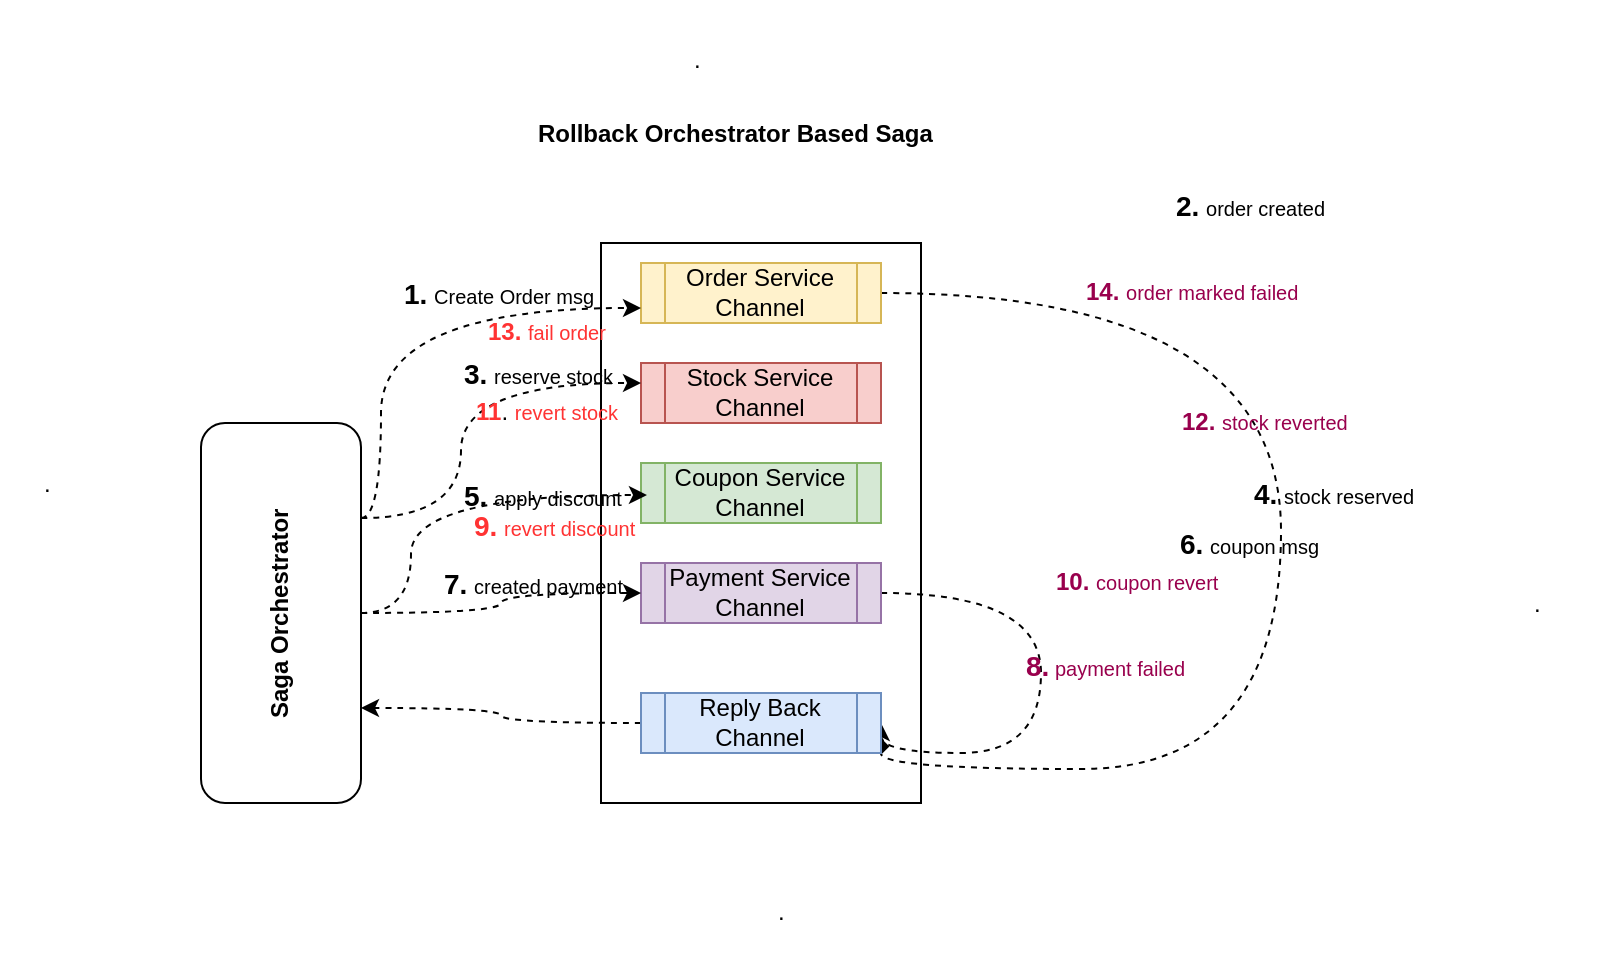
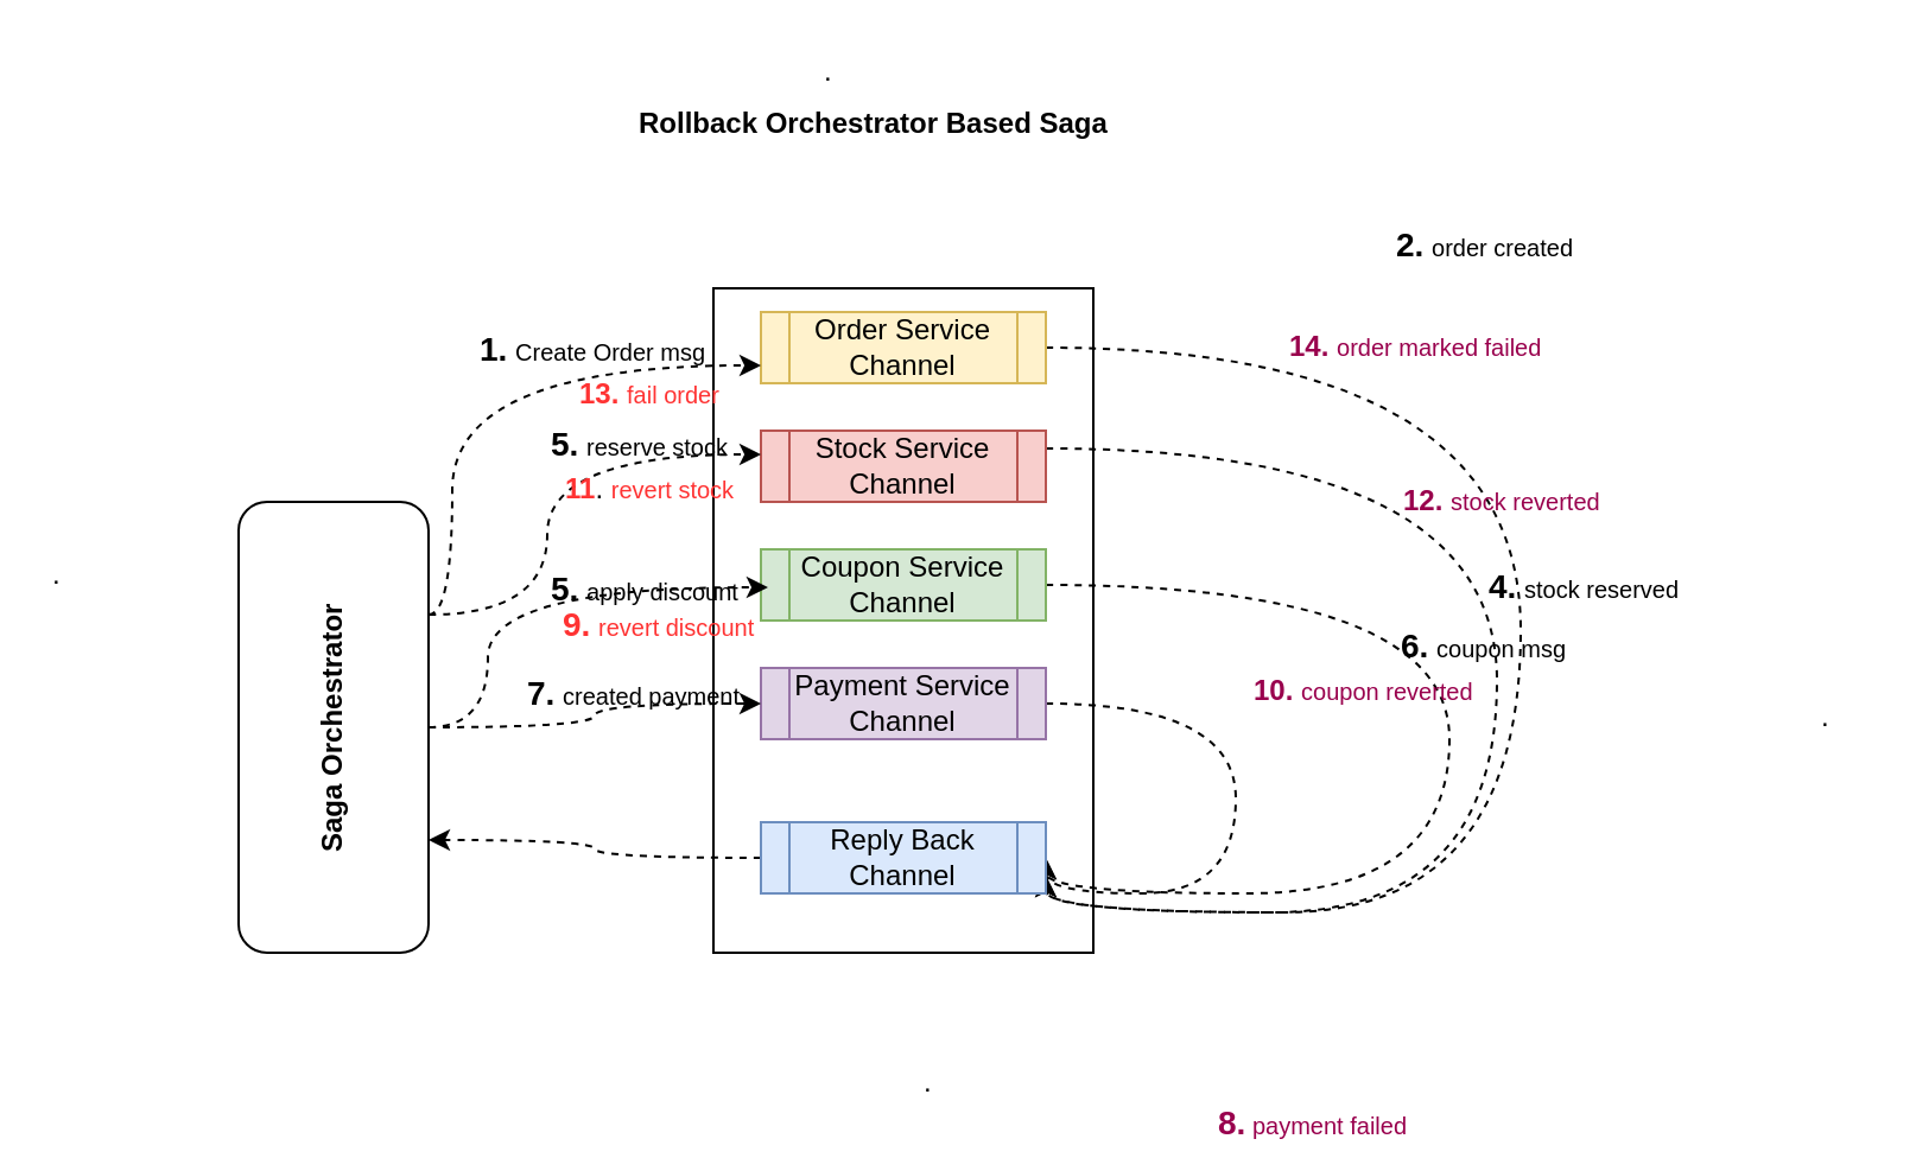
  <mxCell id="0" />
  <mxCell id="1" parent="0" />
  <mxCell id="2" value="" style="rounded=0;whiteSpace=wrap;html=1;" parent="1" vertex="1"><mxGeometry x="300" y="121" width="160" height="280" as="geometry" /></mxCell>
+ <mxCell id="3" style="edgeStyle=orthogonalEdgeStyle;curved=1;rounded=0;orthogonalLoop=1;jettySize=auto;html=1;exitX=1;exitY=0.25;exitDx=0;exitDy=0;entryX=1;entryY=0.75;entryDx=0;entryDy=0;dashed=1;" parent="1" source="4" target="12" edge="1"><mxGeometry relative="1" as="geometry"><Array as="points"><mxPoint x="630" y="189" /><mxPoint x="630" y="384" /></Array></mxGeometry></mxCell>
  <mxCell id="4" value="Stock Service Channel" style="shape=process;whiteSpace=wrap;html=1;backgroundOutline=1;fillColor=#f8cecc;strokeColor=#b85450;" parent="1" vertex="1"><mxGeometry x="320" y="181" width="120" height="30" as="geometry" /></mxCell>
+ <mxCell id="5" style="edgeStyle=orthogonalEdgeStyle;curved=1;rounded=0;orthogonalLoop=1;jettySize=auto;html=1;exitX=1;exitY=0.5;exitDx=0;exitDy=0;entryX=1;entryY=0.5;entryDx=0;entryDy=0;dashed=1;" parent="1" source="6" target="12" edge="1"><mxGeometry relative="1" as="geometry"><Array as="points"><mxPoint x="610" y="246" /><mxPoint x="610" y="376" /></Array></mxGeometry></mxCell>
  <mxCell id="6" value="Coupon Service Channel" style="shape=process;whiteSpace=wrap;html=1;backgroundOutline=1;fillColor=#d5e8d4;strokeColor=#82b366;" parent="1" vertex="1"><mxGeometry x="320" y="231" width="120" height="30" as="geometry" /></mxCell>
- <mxCell id="7" style="edgeStyle=orthogonalEdgeStyle;curved=1;rounded=0;orthogonalLoop=1;jettySize=auto;html=1;exitX=1;exitY=0.5;exitDx=0;exitDy=0;entryX=1;entryY=0.75;entryDx=0;entryDy=0;dashed=1;endArrow=diamond;" parent="1" source="8" target="12" edge="1"><mxGeometry relative="1" as="geometry"><Array as="points"><mxPoint x="640" y="146" /><mxPoint x="640" y="384" /></Array></mxGeometry></mxCell>
+ <mxCell id="7" style="edgeStyle=orthogonalEdgeStyle;curved=1;rounded=0;orthogonalLoop=1;jettySize=auto;html=1;exitX=1;exitY=0.5;exitDx=0;exitDy=0;entryX=1;entryY=0.75;entryDx=0;entryDy=0;dashed=1;" parent="1" source="8" target="12" edge="1"><mxGeometry relative="1" as="geometry"><Array as="points"><mxPoint x="640" y="146" /><mxPoint x="640" y="384" /></Array></mxGeometry></mxCell>
  <mxCell id="8" value="Order Service Channel" style="shape=process;whiteSpace=wrap;html=1;backgroundOutline=1;fillColor=#fff2cc;strokeColor=#d6b656;" parent="1" vertex="1"><mxGeometry x="320" y="131" width="120" height="30" as="geometry" /></mxCell>
  <mxCell id="9" style="edgeStyle=orthogonalEdgeStyle;curved=1;rounded=0;orthogonalLoop=1;jettySize=auto;html=1;exitX=1;exitY=0.5;exitDx=0;exitDy=0;entryX=1;entryY=0.5;entryDx=0;entryDy=0;dashed=1;" parent="1" source="10" target="12" edge="1"><mxGeometry relative="1" as="geometry"><Array as="points"><mxPoint x="520" y="296" /><mxPoint x="520" y="376" /></Array></mxGeometry></mxCell>
  <mxCell id="10" value="Payment Service Channel" style="shape=process;whiteSpace=wrap;html=1;backgroundOutline=1;fillColor=#e1d5e7;strokeColor=#9673a6;" parent="1" vertex="1"><mxGeometry x="320" y="281" width="120" height="30" as="geometry" /></mxCell>
  <mxCell id="11" style="edgeStyle=orthogonalEdgeStyle;curved=1;rounded=0;orthogonalLoop=1;jettySize=auto;html=1;exitX=0;exitY=0.5;exitDx=0;exitDy=0;entryX=1;entryY=0.75;entryDx=0;entryDy=0;dashed=1;" parent="1" source="12" target="17" edge="1"><mxGeometry relative="1" as="geometry" /></mxCell>
  <mxCell id="12" value="Reply Back Channel" style="shape=process;whiteSpace=wrap;html=1;backgroundOutline=1;fillColor=#dae8fc;strokeColor=#6c8ebf;" parent="1" vertex="1"><mxGeometry x="320" y="346" width="120" height="30" as="geometry" /></mxCell>
  <mxCell id="13" style="edgeStyle=orthogonalEdgeStyle;rounded=0;orthogonalLoop=1;jettySize=auto;html=1;exitX=1;exitY=0.25;exitDx=0;exitDy=0;entryX=0;entryY=0.75;entryDx=0;entryDy=0;curved=1;dashed=1;" parent="1" source="17" target="8" edge="1"><mxGeometry relative="1" as="geometry"><Array as="points"><mxPoint x="190" y="259" /><mxPoint x="190" y="154" /></Array></mxGeometry></mxCell>
  <mxCell id="14" style="edgeStyle=orthogonalEdgeStyle;rounded=0;orthogonalLoop=1;jettySize=auto;html=1;exitX=1;exitY=0.25;exitDx=0;exitDy=0;entryX=0.125;entryY=0.25;entryDx=0;entryDy=0;entryPerimeter=0;curved=1;dashed=1;" parent="1" source="17" target="2" edge="1"><mxGeometry relative="1" as="geometry"><Array as="points"><mxPoint x="230" y="259" /><mxPoint x="230" y="191" /></Array></mxGeometry></mxCell>
  <mxCell id="15" style="edgeStyle=orthogonalEdgeStyle;curved=1;rounded=0;orthogonalLoop=1;jettySize=auto;html=1;exitX=1;exitY=0.5;exitDx=0;exitDy=0;entryX=0;entryY=0.5;entryDx=0;entryDy=0;dashed=1;" parent="1" source="17" target="10" edge="1"><mxGeometry relative="1" as="geometry" /></mxCell>
  <mxCell id="16" style="edgeStyle=orthogonalEdgeStyle;orthogonalLoop=1;jettySize=auto;html=1;exitX=1;exitY=0.5;exitDx=0;exitDy=0;entryX=1.033;entryY=0.5;entryDx=0;entryDy=0;entryPerimeter=0;dashed=1;strokeColor=#000000;strokeWidth=1;curved=1;" edge="1" parent="1" source="17" target="21"><mxGeometry relative="1" as="geometry" /></mxCell>
  <mxCell id="17" value="" style="rounded=1;whiteSpace=wrap;html=1;" parent="1" vertex="1"><mxGeometry x="100" y="211" width="80" height="190" as="geometry" /></mxCell>
  <mxCell id="18" value="&lt;b&gt;Saga Orchestrator&lt;/b&gt;" style="text;html=1;resizable=0;points=[];autosize=1;align=left;verticalAlign=top;spacingTop=-4;rotation=-90;" parent="1" vertex="1"><mxGeometry x="80" y="291" width="120" height="20" as="geometry" /></mxCell>
  <mxCell id="19" value="&lt;b&gt;&lt;font style=&quot;font-size: 14px&quot;&gt;1.&lt;/font&gt;&lt;/b&gt; &lt;font style=&quot;font-size: 10px&quot;&gt;Create Order msg&lt;/font&gt;" style="text;html=1;resizable=0;points=[];autosize=1;align=left;verticalAlign=top;spacingTop=-4;rotation=0;" parent="1" vertex="1"><mxGeometry x="200" y="136" width="110" height="20" as="geometry" /></mxCell>
- <mxCell id="20" value="&lt;b&gt;&lt;font style=&quot;font-size: 14px&quot;&gt;3.&lt;/font&gt;&lt;/b&gt; &lt;font style=&quot;font-size: 10px&quot;&gt;reserve stock&lt;/font&gt;" style="text;html=1;resizable=0;points=[];autosize=1;align=left;verticalAlign=top;spacingTop=-4;" parent="1" vertex="1"><mxGeometry x="230" y="176" width="90" height="20" as="geometry" /></mxCell>
+ <mxCell id="20" value="&lt;b&gt;&lt;font style=&quot;font-size: 14px&quot;&gt;5.&lt;/font&gt;&lt;/b&gt; &lt;font style=&quot;font-size: 10px&quot;&gt;reserve stock&lt;/font&gt;" style="text;html=1;resizable=0;points=[];autosize=1;align=left;verticalAlign=top;spacingTop=-4;" parent="1" vertex="1"><mxGeometry x="230" y="176" width="90" height="20" as="geometry" /></mxCell>
  <mxCell id="21" value="&lt;b&gt;&lt;font style=&quot;font-size: 14px&quot;&gt;5.&lt;/font&gt;&lt;/b&gt; &lt;font style=&quot;font-size: 10px&quot;&gt;apply discount&lt;/font&gt;" style="text;html=1;resizable=0;points=[];autosize=1;align=left;verticalAlign=top;spacingTop=-4;" parent="1" vertex="1"><mxGeometry x="230" y="237" width="90" height="20" as="geometry" /></mxCell>
  <mxCell id="22" value="&lt;b&gt;&lt;font style=&quot;font-size: 14px&quot;&gt;7.&lt;/font&gt;&lt;/b&gt; &lt;font style=&quot;font-size: 10px&quot;&gt;created payment&lt;/font&gt;" style="text;html=1;resizable=0;points=[];autosize=1;align=left;verticalAlign=top;spacingTop=-4;" parent="1" vertex="1"><mxGeometry x="220" y="281" width="110" height="20" as="geometry" /></mxCell>
  <mxCell id="23" value="&lt;b&gt;&lt;font style=&quot;font-size: 14px&quot;&gt;2.&lt;/font&gt;&lt;/b&gt; &lt;font style=&quot;font-size: 10px&quot;&gt;order created&lt;/font&gt;" style="text;html=1;resizable=0;points=[];autosize=1;align=left;verticalAlign=top;spacingTop=-4;" parent="1" vertex="1"><mxGeometry x="586" y="92" width="90" height="20" as="geometry" /></mxCell>
  <mxCell id="24" value="&lt;b&gt;&lt;font style=&quot;font-size: 14px&quot;&gt;4.&lt;/font&gt;&lt;/b&gt; &lt;font style=&quot;font-size: 10px&quot;&gt;stock reserved&lt;/font&gt;" style="text;html=1;resizable=0;points=[];autosize=1;align=left;verticalAlign=top;spacingTop=-4;" parent="1" vertex="1"><mxGeometry x="625" y="236" width="100" height="20" as="geometry" /></mxCell>
  <mxCell id="25" value="&lt;b&gt;&lt;font style=&quot;font-size: 14px&quot;&gt;6.&lt;/font&gt;&lt;/b&gt; &lt;font style=&quot;font-size: 10px&quot;&gt;coupon msg&lt;/font&gt;" style="text;html=1;resizable=0;points=[];autosize=1;align=left;verticalAlign=top;spacingTop=-4;" parent="1" vertex="1"><mxGeometry x="588" y="261" width="100" height="20" as="geometry" /></mxCell>
- <mxCell id="26" value="&lt;font color=&quot;#99004d&quot;&gt;&lt;b&gt;&lt;font style=&quot;font-size: 14px&quot;&gt;8.&lt;/font&gt;&lt;/b&gt;&lt;font style=&quot;font-size: 10px&quot;&gt; payment failed&lt;/font&gt;&lt;/font&gt;" style="text;html=1;resizable=0;points=[];autosize=1;align=left;verticalAlign=top;spacingTop=-4;" parent="1" vertex="1"><mxGeometry x="511" y="322" width="100" height="20" as="geometry" /></mxCell>
- <mxCell id="27" value="&lt;b&gt;Rollback Orchestrator Based Saga&lt;/b&gt;" style="text;html=1;resizable=0;points=[];autosize=1;align=left;verticalAlign=top;spacingTop=-4;" parent="1" vertex="1"><mxGeometry x="267" y="57" width="210" height="20" as="geometry" /></mxCell>
+ <mxCell id="26" value="&lt;font color=&quot;#99004d&quot;&gt;&lt;b&gt;&lt;font style=&quot;font-size: 14px&quot;&gt;8.&lt;/font&gt;&lt;/b&gt;&lt;font style=&quot;font-size: 10px&quot;&gt; payment failed&lt;/font&gt;&lt;/font&gt;" style="text;html=1;resizable=0;points=[];autosize=1;align=left;verticalAlign=top;spacingTop=-4;" parent="1" vertex="1"><mxGeometry x="511" y="462" width="100" height="20" as="geometry" /></mxCell>
+ <mxCell id="27" value="&lt;b&gt;Rollback Orchestrator Based Saga&lt;/b&gt;" style="text;html=1;resizable=0;points=[];autosize=1;align=left;verticalAlign=top;spacingTop=-4;" parent="1" vertex="1"><mxGeometry x="267" y="42" width="210" height="20" as="geometry" /></mxCell>
  <mxCell id="28" value="." style="text;html=1;resizable=0;points=[];autosize=1;align=left;verticalAlign=top;spacingTop=-4;" parent="1" vertex="1"><mxGeometry x="345" y="20" width="20" height="20" as="geometry" /></mxCell>
  <mxCell id="29" value="." style="text;html=1;resizable=0;points=[];autosize=1;align=left;verticalAlign=top;spacingTop=-4;" parent="1" vertex="1"><mxGeometry x="20" y="232" width="20" height="20" as="geometry" /></mxCell>
  <mxCell id="30" value="." style="text;html=1;resizable=0;points=[];autosize=1;align=left;verticalAlign=top;spacingTop=-4;" parent="1" vertex="1"><mxGeometry x="765" y="292" width="20" height="20" as="geometry" /></mxCell>
  <mxCell id="31" value="." style="text;html=1;resizable=0;points=[];autosize=1;align=left;verticalAlign=top;spacingTop=-4;" parent="1" vertex="1"><mxGeometry x="387" y="446" width="20" height="20" as="geometry" /></mxCell>
  <mxCell id="32" value="&lt;font style=&quot;font-size: 14px&quot; color=&quot;#ff3333&quot;&gt;&lt;b&gt;9.&lt;/b&gt;&lt;/font&gt; &lt;font style=&quot;font-size: 10px&quot; color=&quot;#ff3333&quot;&gt;revert discount&lt;/font&gt;" style="text;html=1;resizable=0;points=[];autosize=1;align=left;verticalAlign=top;spacingTop=-4;" vertex="1" parent="1"><mxGeometry x="235" y="252" width="97" height="20" as="geometry" /></mxCell>
- <mxCell id="33" value="&lt;b&gt;&lt;font color=&quot;#99004d&quot;&gt;10.&lt;/font&gt;&lt;/b&gt; &lt;font style=&quot;font-size: 10px&quot; color=&quot;#99004d&quot;&gt;coupon revert&lt;/font&gt;" style="text;html=1;resizable=0;points=[];autosize=1;align=left;verticalAlign=top;spacingTop=-4;" vertex="1" parent="1"><mxGeometry x="526" y="281" width="110" height="20" as="geometry" /></mxCell>
+ <mxCell id="33" value="&lt;b&gt;&lt;font color=&quot;#99004d&quot;&gt;10.&lt;/font&gt;&lt;/b&gt; &lt;font style=&quot;font-size: 10px&quot; color=&quot;#99004d&quot;&gt;coupon reverted&lt;/font&gt;" style="text;html=1;resizable=0;points=[];autosize=1;align=left;verticalAlign=top;spacingTop=-4;" vertex="1" parent="1"><mxGeometry x="526" y="281" width="110" height="20" as="geometry" /></mxCell>
  <mxCell id="34" value="&lt;b&gt;&lt;font color=&quot;#ff3333&quot;&gt;11&lt;/font&gt;&lt;/b&gt;. &lt;font style=&quot;font-size: 10px&quot; color=&quot;#ff3333&quot;&gt;revert stock&lt;/font&gt;" style="text;html=1;resizable=0;points=[];autosize=1;align=left;verticalAlign=top;spacingTop=-4;" vertex="1" parent="1"><mxGeometry x="236" y="196" width="90" height="20" as="geometry" /></mxCell>
  <mxCell id="35" value="&lt;b&gt;&lt;font color=&quot;#99004d&quot;&gt;12.&lt;/font&gt;&lt;/b&gt; &lt;font style=&quot;font-size: 10px&quot; color=&quot;#99004d&quot;&gt;stock reverted&lt;/font&gt;" style="text;html=1;resizable=0;points=[];autosize=1;align=left;verticalAlign=top;spacingTop=-4;" vertex="1" parent="1"><mxGeometry x="589" y="201" width="100" height="20" as="geometry" /></mxCell>
  <mxCell id="36" value="&lt;b&gt;&lt;font color=&quot;#99004d&quot;&gt;14.&lt;/font&gt;&lt;/b&gt; &lt;font style=&quot;font-size: 10px&quot; color=&quot;#99004d&quot;&gt;order marked failed&lt;/font&gt;" style="text;html=1;resizable=0;points=[];autosize=1;align=left;verticalAlign=top;spacingTop=-4;" vertex="1" parent="1"><mxGeometry x="541" y="136" width="120" height="20" as="geometry" /></mxCell>
  <mxCell id="37" value="&lt;b&gt;&lt;font color=&quot;#ff3333&quot;&gt;13.&lt;/font&gt;&lt;/b&gt; &lt;font color=&quot;#ff3333&quot; style=&quot;font-size: 10px&quot;&gt;fail order&lt;/font&gt;" style="text;html=1;resizable=0;points=[];autosize=1;align=left;verticalAlign=top;spacingTop=-4;" vertex="1" parent="1"><mxGeometry x="242" y="156" width="70" height="20" as="geometry" /></mxCell>
